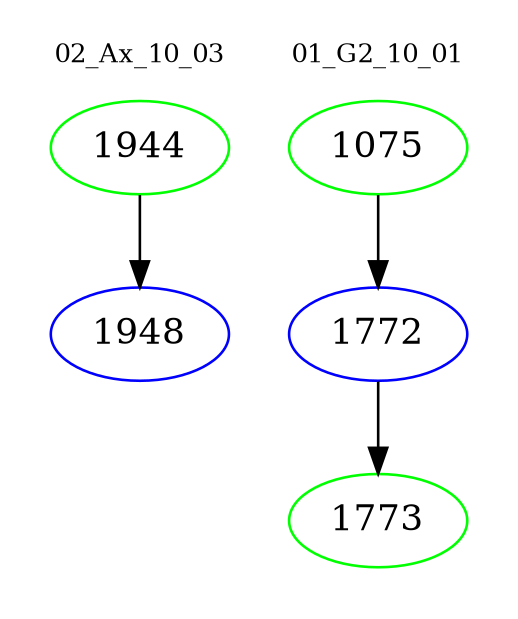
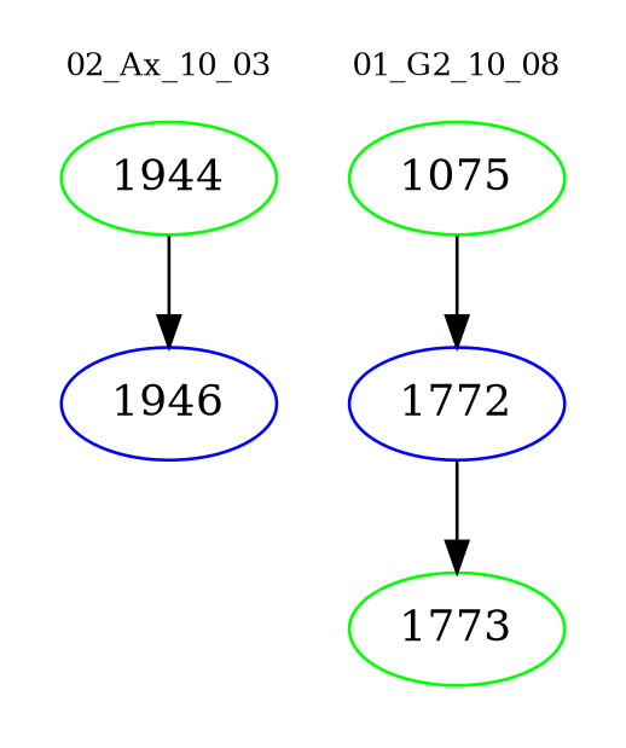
  digraph {
    node [color=green]
    edge [color=black]
    n1 [label=1944]
-   n2 [color=blue label=1948]
+   n2 [color=blue label=1946]
    n3 [label=1075]
    n4 [color=blue label=1772]
    n5 [label=1773]
    subgraph cluster_1 {
      color=white
      fontsize=10
      label="02_Ax_10_03"
      n1
      n2
    }
    subgraph cluster_2 {
      color=white
      fontsize=10
-     label="01_G2_10_01"
+     label="01_G2_10_08"
      n3
      n4
      n5
    }
    n1 -> n2
    n3 -> n4
    n4 -> n5
  }
